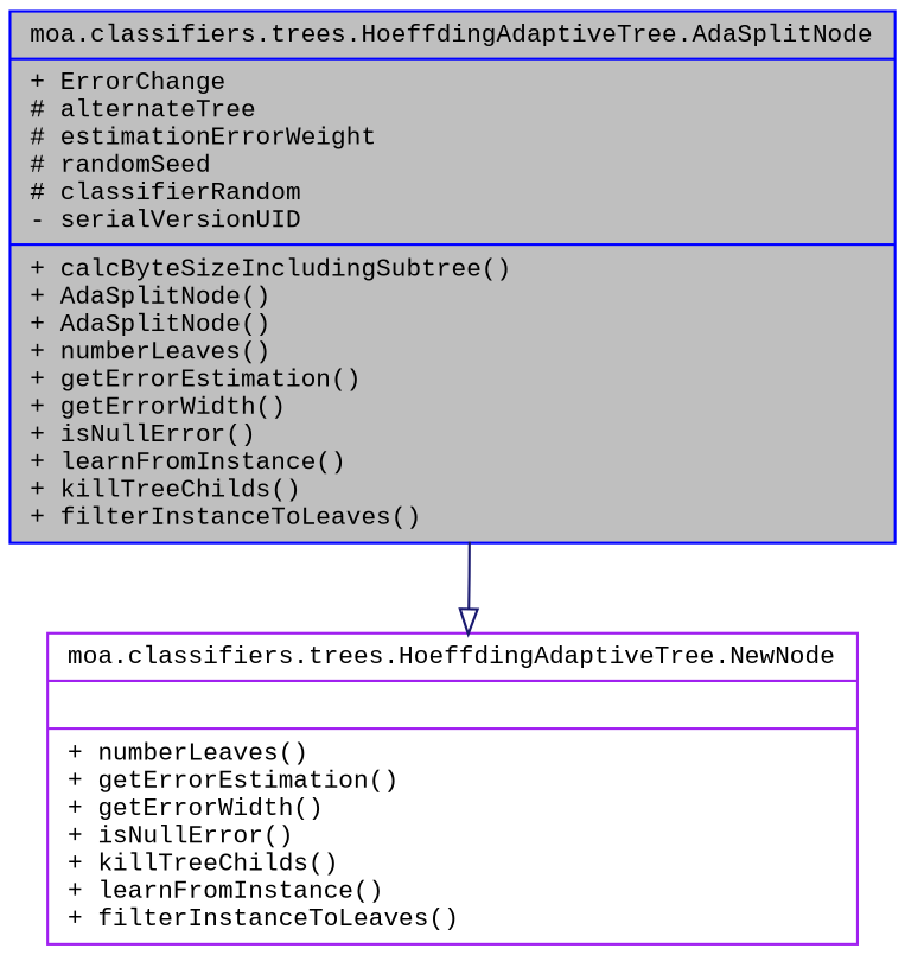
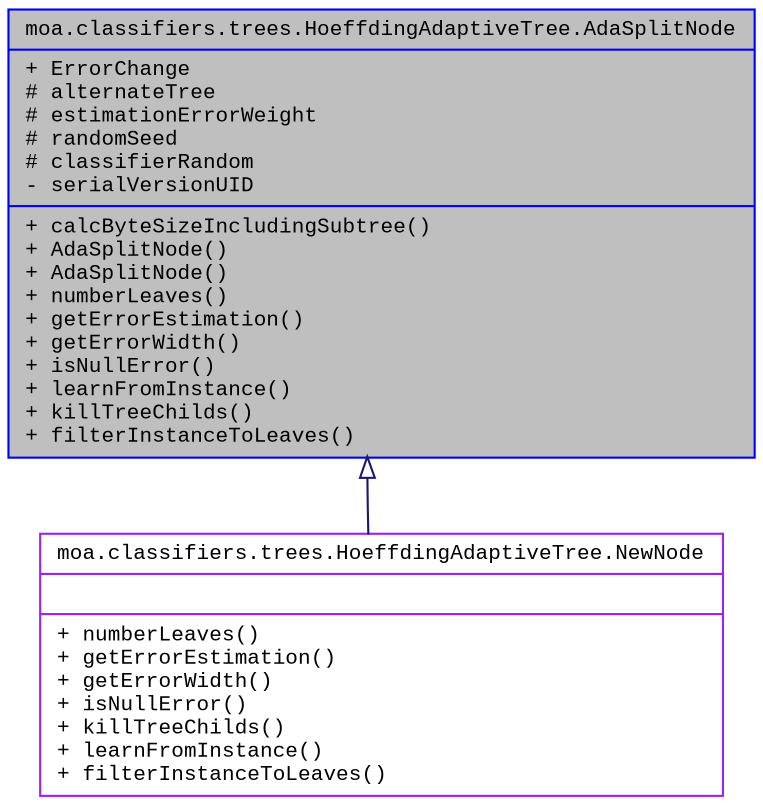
  digraph {
    fontname="Liberation Mono"
    node [fontname="Liberation Mono" fontsize=10 shape=record style=filled]
    n1 [color=blue fillcolor=grey75 fontcolor=black height=0.2 label="{moa.classifiers.trees.HoeffdingAdaptiveTree.AdaSplitNode\n|+ ErrorChange\l# alternateTree\l# estimationErrorWeight\l# randomSeed\l# classifierRandom\l- serialVersionUID\l|+ calcByteSizeIncludingSubtree()\l+ AdaSplitNode()\l+ AdaSplitNode()\l+ numberLeaves()\l+ getErrorEstimation()\l+ getErrorWidth()\l+ isNullError()\l+ learnFromInstance()\l+ killTreeChilds()\l+ filterInstanceToLeaves()\l}" width=0.4]
    n2 [color=purple fillcolor=white height=0.2 label="{moa.classifiers.trees.HoeffdingAdaptiveTree.NewNode\n||+ numberLeaves()\l+ getErrorEstimation()\l+ getErrorWidth()\l+ isNullError()\l+ killTreeChilds()\l+ learnFromInstance()\l+ filterInstanceToLeaves()\l}" width=0.4]
-   n2 -> n1 [arrowtail=empty color=midnightblue dir=back fontname="Liberation Mono" fontsize=10 labelfontname=Helvetica labelfontsize=10 style=solid]
+   n1 -> n2 [arrowtail=empty color=midnightblue dir=back fontname="Liberation Mono" fontsize=10 labelfontname=Helvetica labelfontsize=10 style=solid]
  }
